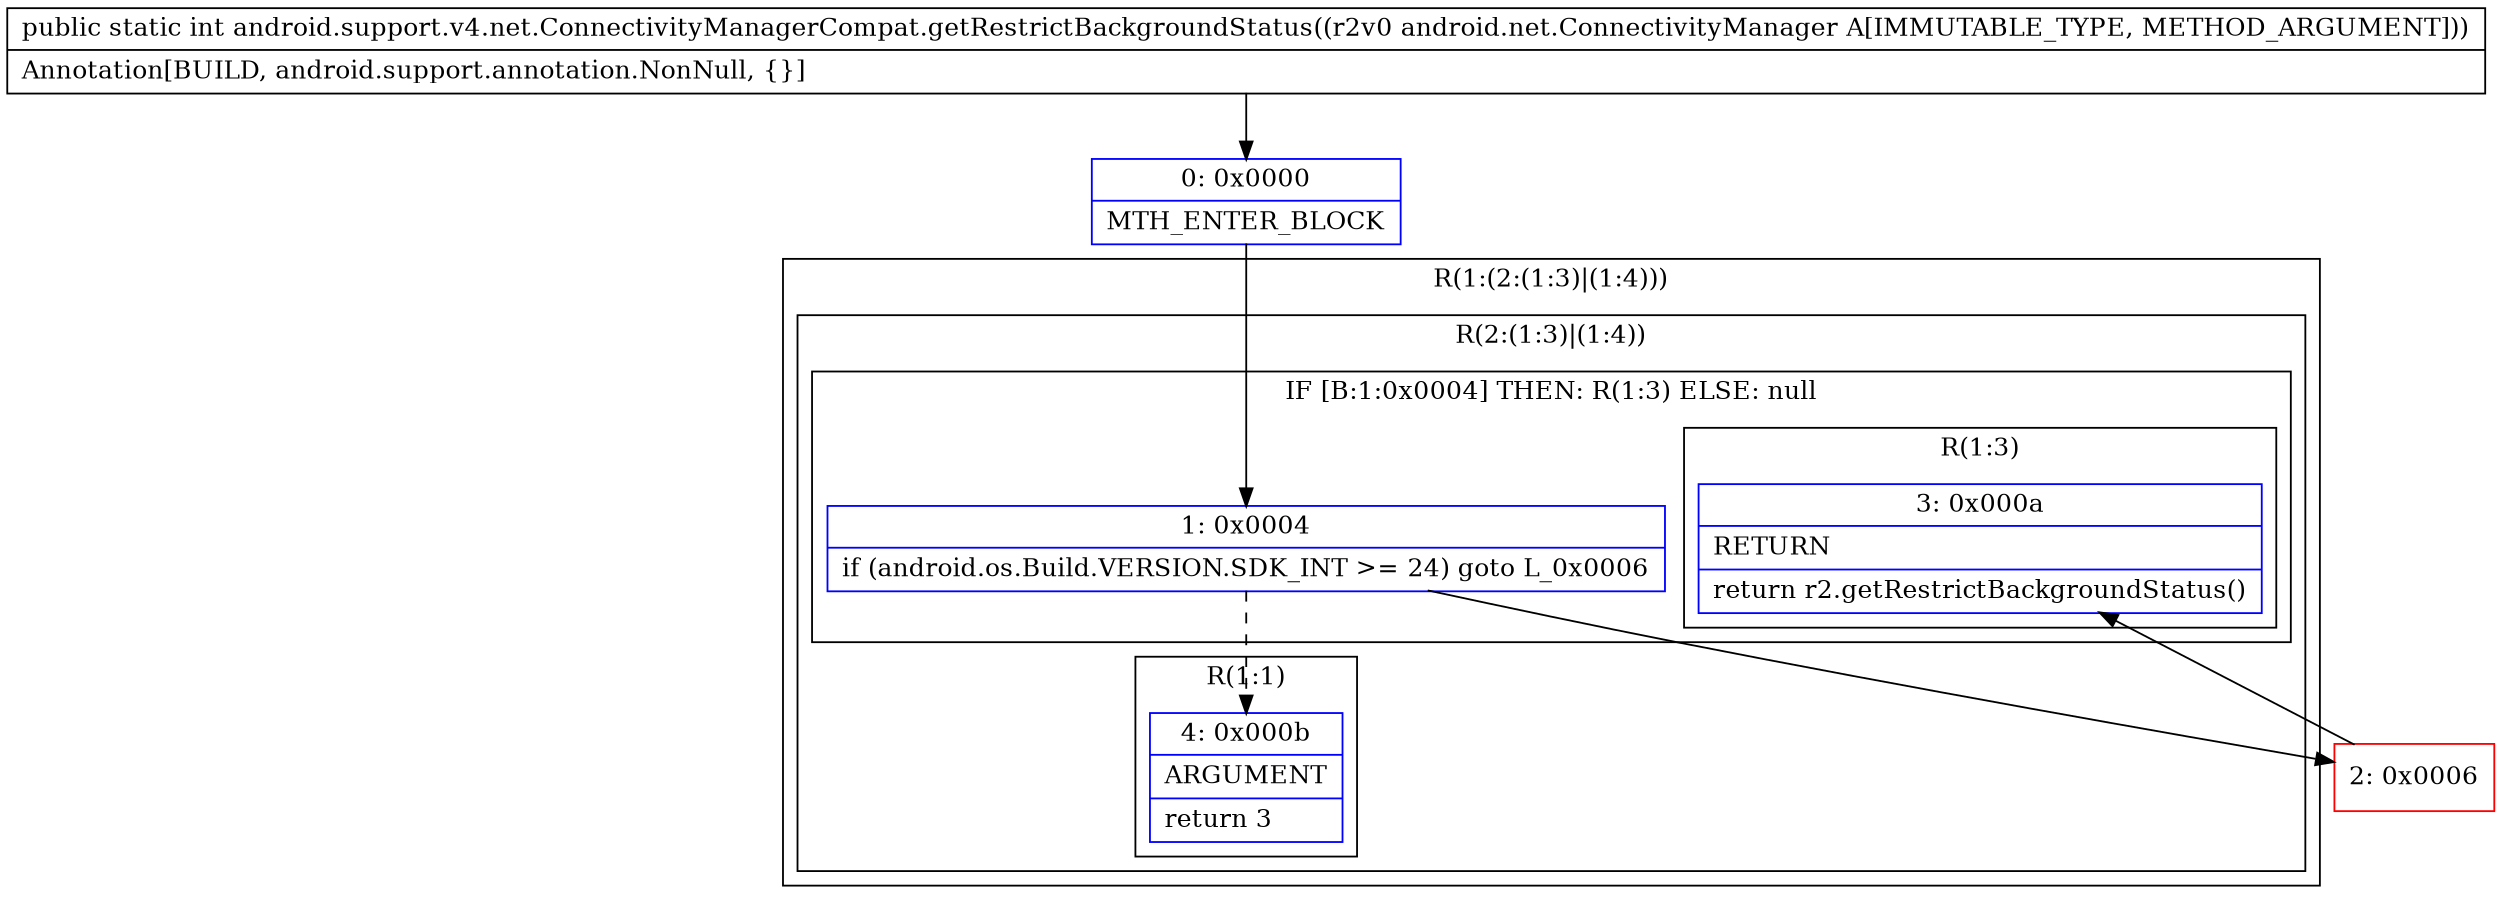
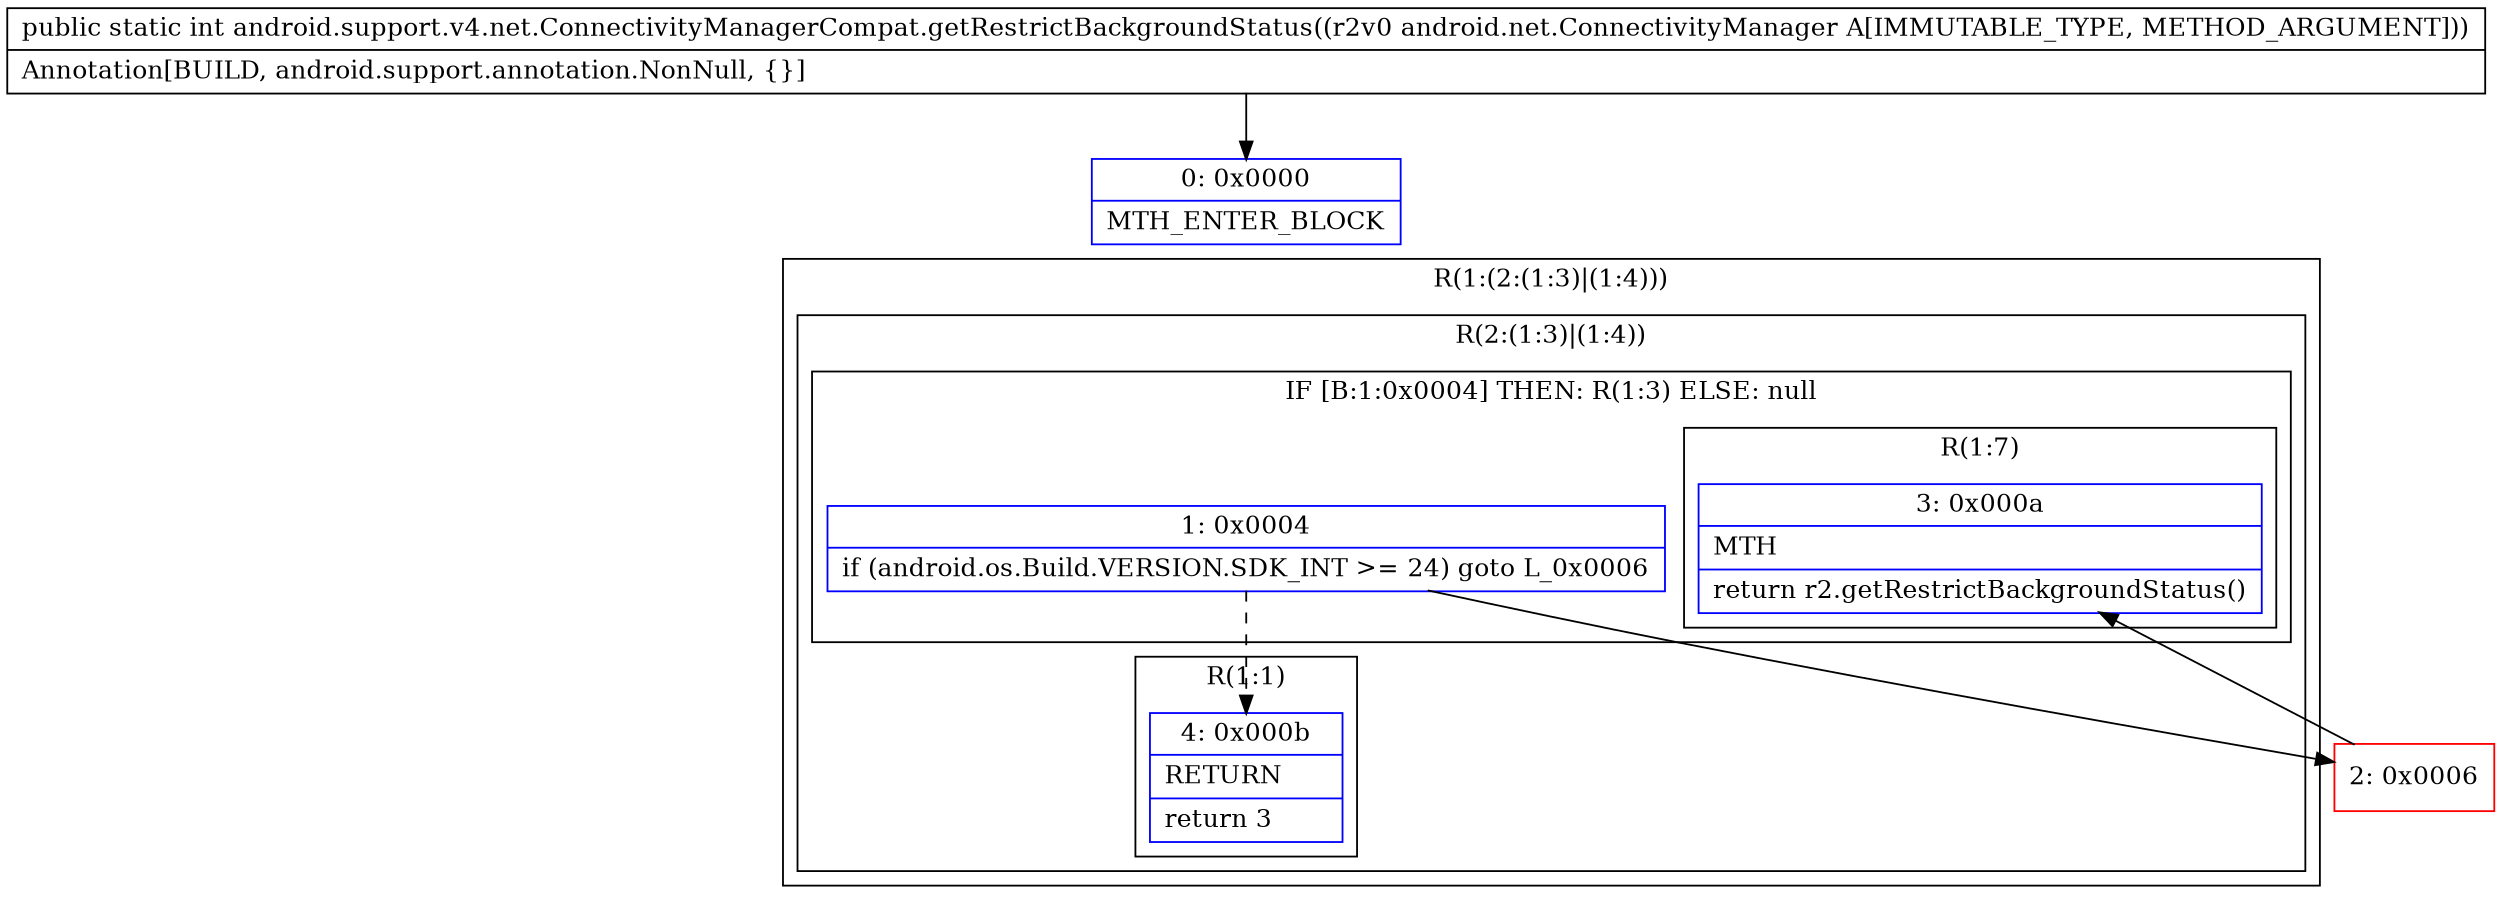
  digraph {
    node [color=blue shape=record]
-   n1 [label="{3\:\ 0x000a|RETURN\l|return r2.getRestrictBackgroundStatus()\l}"]
+   n1 [label="{3\:\ 0x000a|MTH\l|return r2.getRestrictBackgroundStatus()\l}"]
    n2 [label="{1\:\ 0x0004|if (android.os.Build.VERSION.SDK_INT \>= 24) goto L_0x0006\l}"]
-   n3 [label="{4\:\ 0x000b|ARGUMENT\l|return 3\l}"]
+   n3 [label="{4\:\ 0x000b|RETURN\l|return 3\l}"]
    n4 [color=red label="{2\:\ 0x0006}"]
    n5 [label="{0\:\ 0x0000|MTH_ENTER_BLOCK\l}"]
    n6 [label="{public static int android.support.v4.net.ConnectivityManagerCompat.getRestrictBackgroundStatus((r2v0 android.net.ConnectivityManager A[IMMUTABLE_TYPE, METHOD_ARGUMENT]))  | Annotation[BUILD, android.support.annotation.NonNull, \{\}]\l}" color=""]
    subgraph cluster_1 {
      label="R(1:(2:(1:3)|(1:4)))"
      subgraph cluster_2 {
        label="R(2:(1:3)|(1:4))"
        subgraph cluster_3 {
          label="IF [B:1:0x0004] THEN: R(1:3) ELSE: null"
          n2
          subgraph cluster_4 {
-           label="R(1:3)"
+           label="R(1:7)"
            n1
          }
        }
        subgraph cluster_5 {
          label="R(1:1)"
          n3
        }
      }
    }
    n2 -> n3 [style=dashed]
    n2 -> n4
    n4 -> n1
-   n5 -> n2
    n6 -> n5
  }
